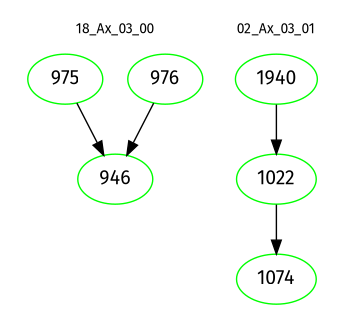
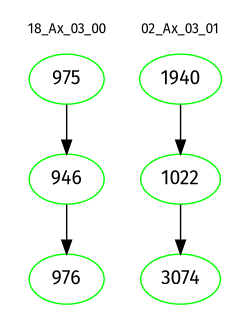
  digraph {
    fontname="Fira Sans"
    node [color=green fontname="Fira Sans"]
    edge [color=black fontname="Fira Sans"]
    n1 [label=976]
    n2 [label=946]
    n3 [label=975]
    n4 [label=1940]
    n5 [label=1022]
-   n6 [label=1074]
+   n6 [label=3074]
    subgraph cluster_1 {
      color=white
      fontsize=10
      label="18_Ax_03_00"
      n1
      n2
      n3
    }
    subgraph cluster_2 {
      color=white
      fontsize=10
      label="02_Ax_03_01"
      n4
      n5
      n6
    }
-   n1 -> n2
+   n2 -> n1
    n3 -> n2
    n4 -> n5
    n5 -> n6
  }
